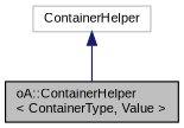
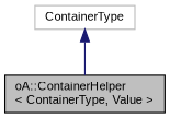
  digraph {
    fontname="Liberation Sans"
    node [fontname="Liberation Sans" fontsize=10 shape=record style=filled]
    n1 [color=black fillcolor=grey75 fontcolor=black height=0.2 label="oA::ContainerHelper\l\< ContainerType, Value \>" width=0.4]
-   n2 [color=grey75 fillcolor=white height=0.2 label=ContainerHelper width=0.4]
+   n2 [color=grey75 fillcolor=white height=0.2 label=ContainerType width=0.4]
    n2 -> n1 [color=midnightblue dir=back fontname="Liberation Sans" fontsize=10 labelfontname=Helvetica labelfontsize=10 style=solid]
  }
